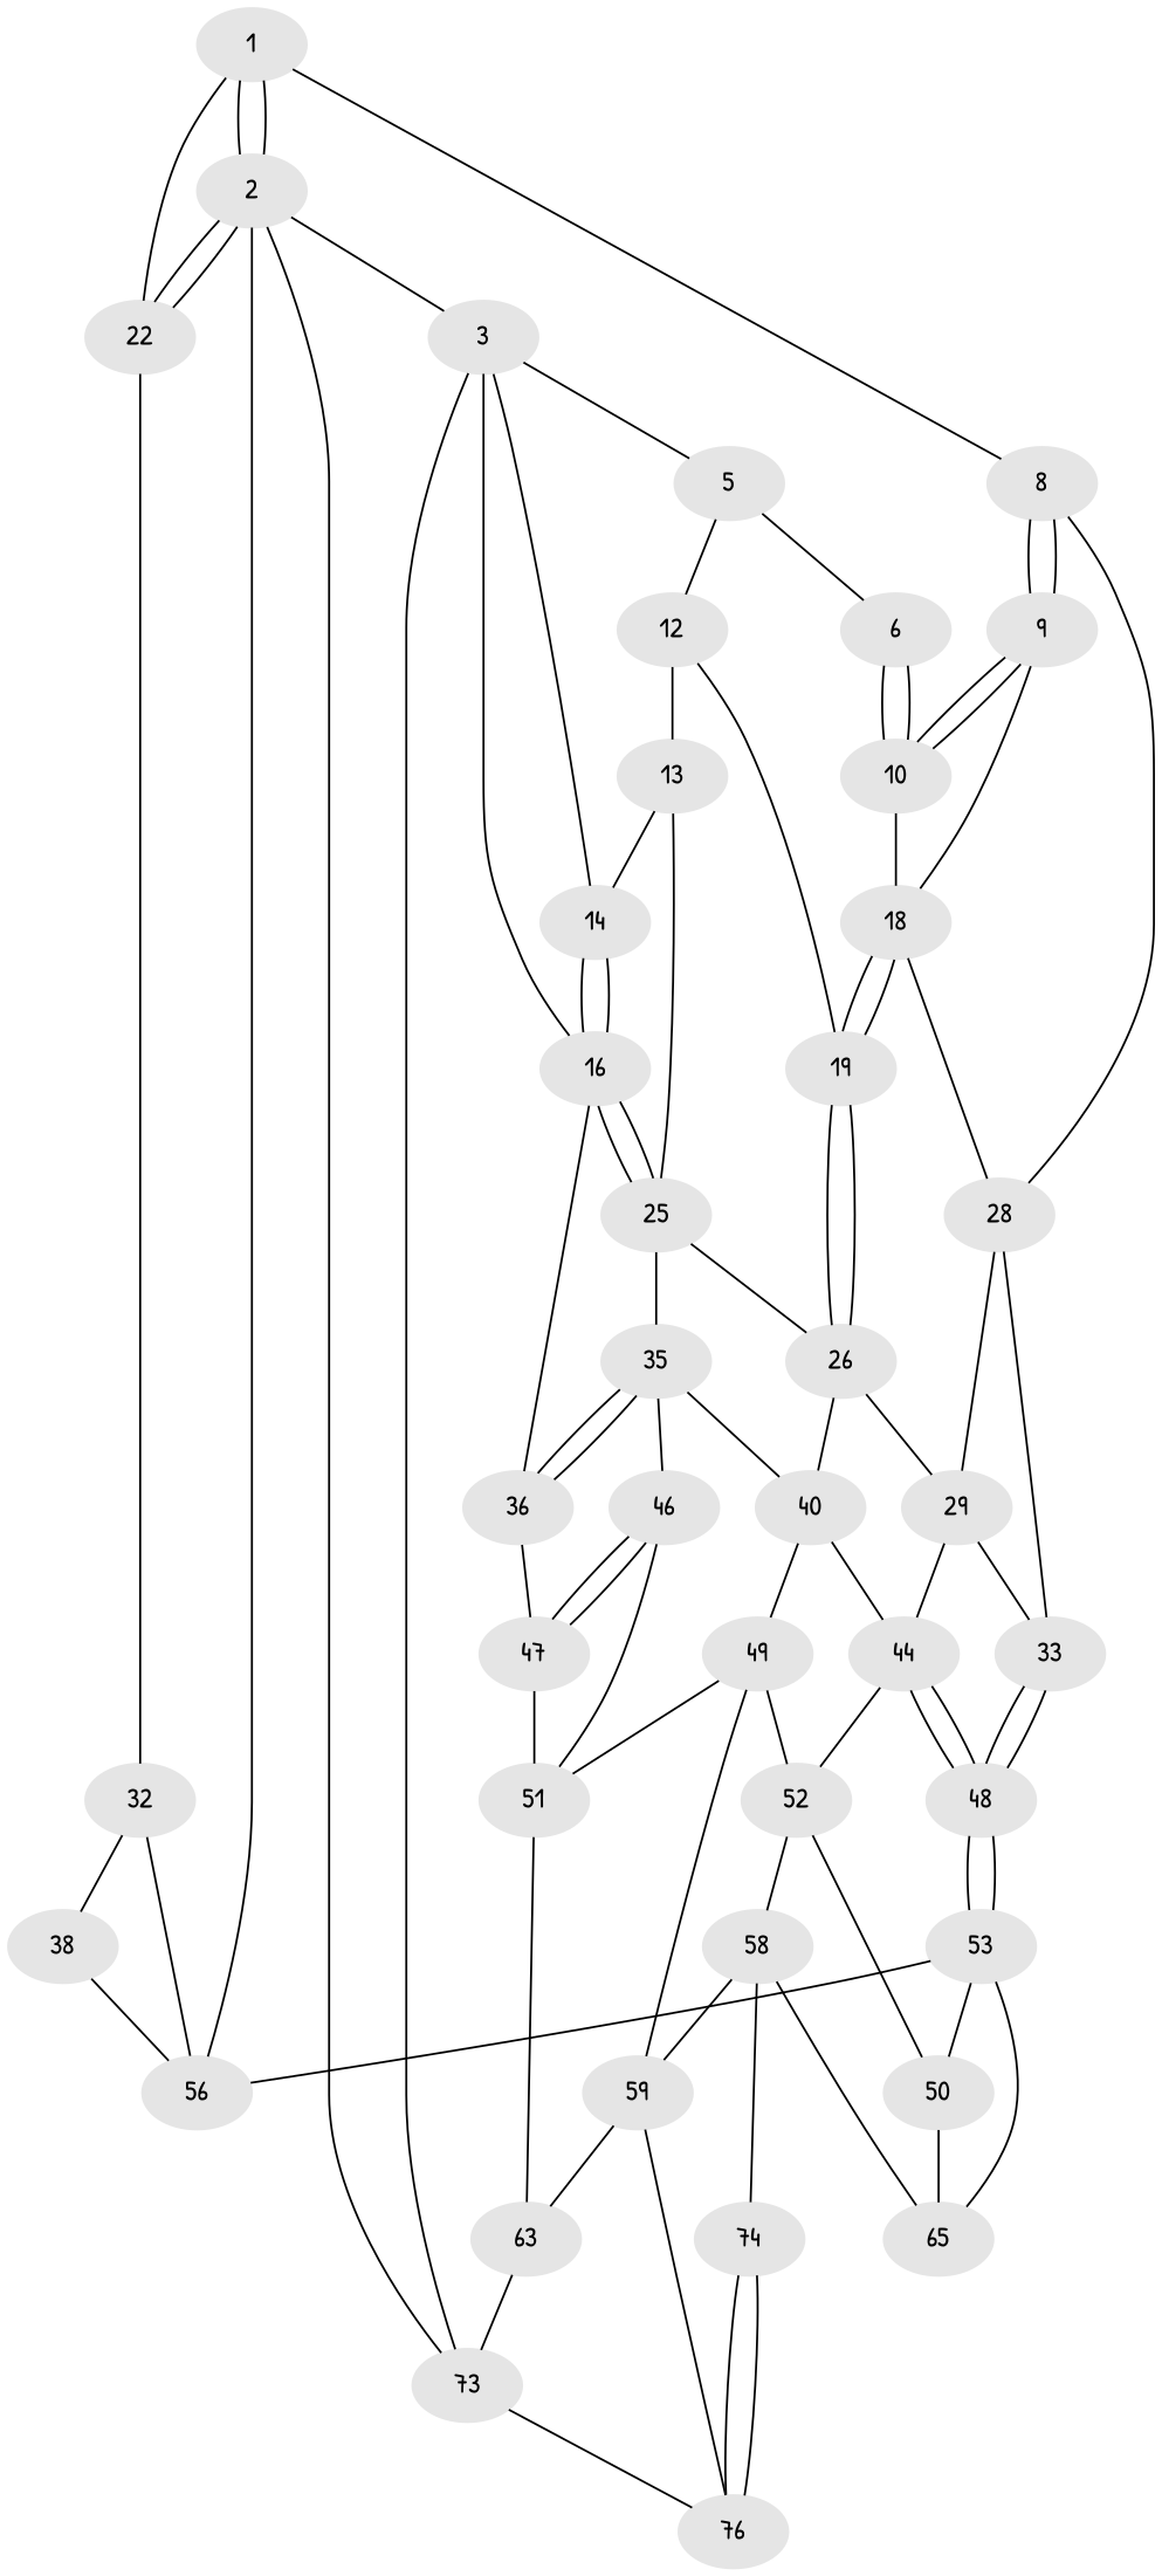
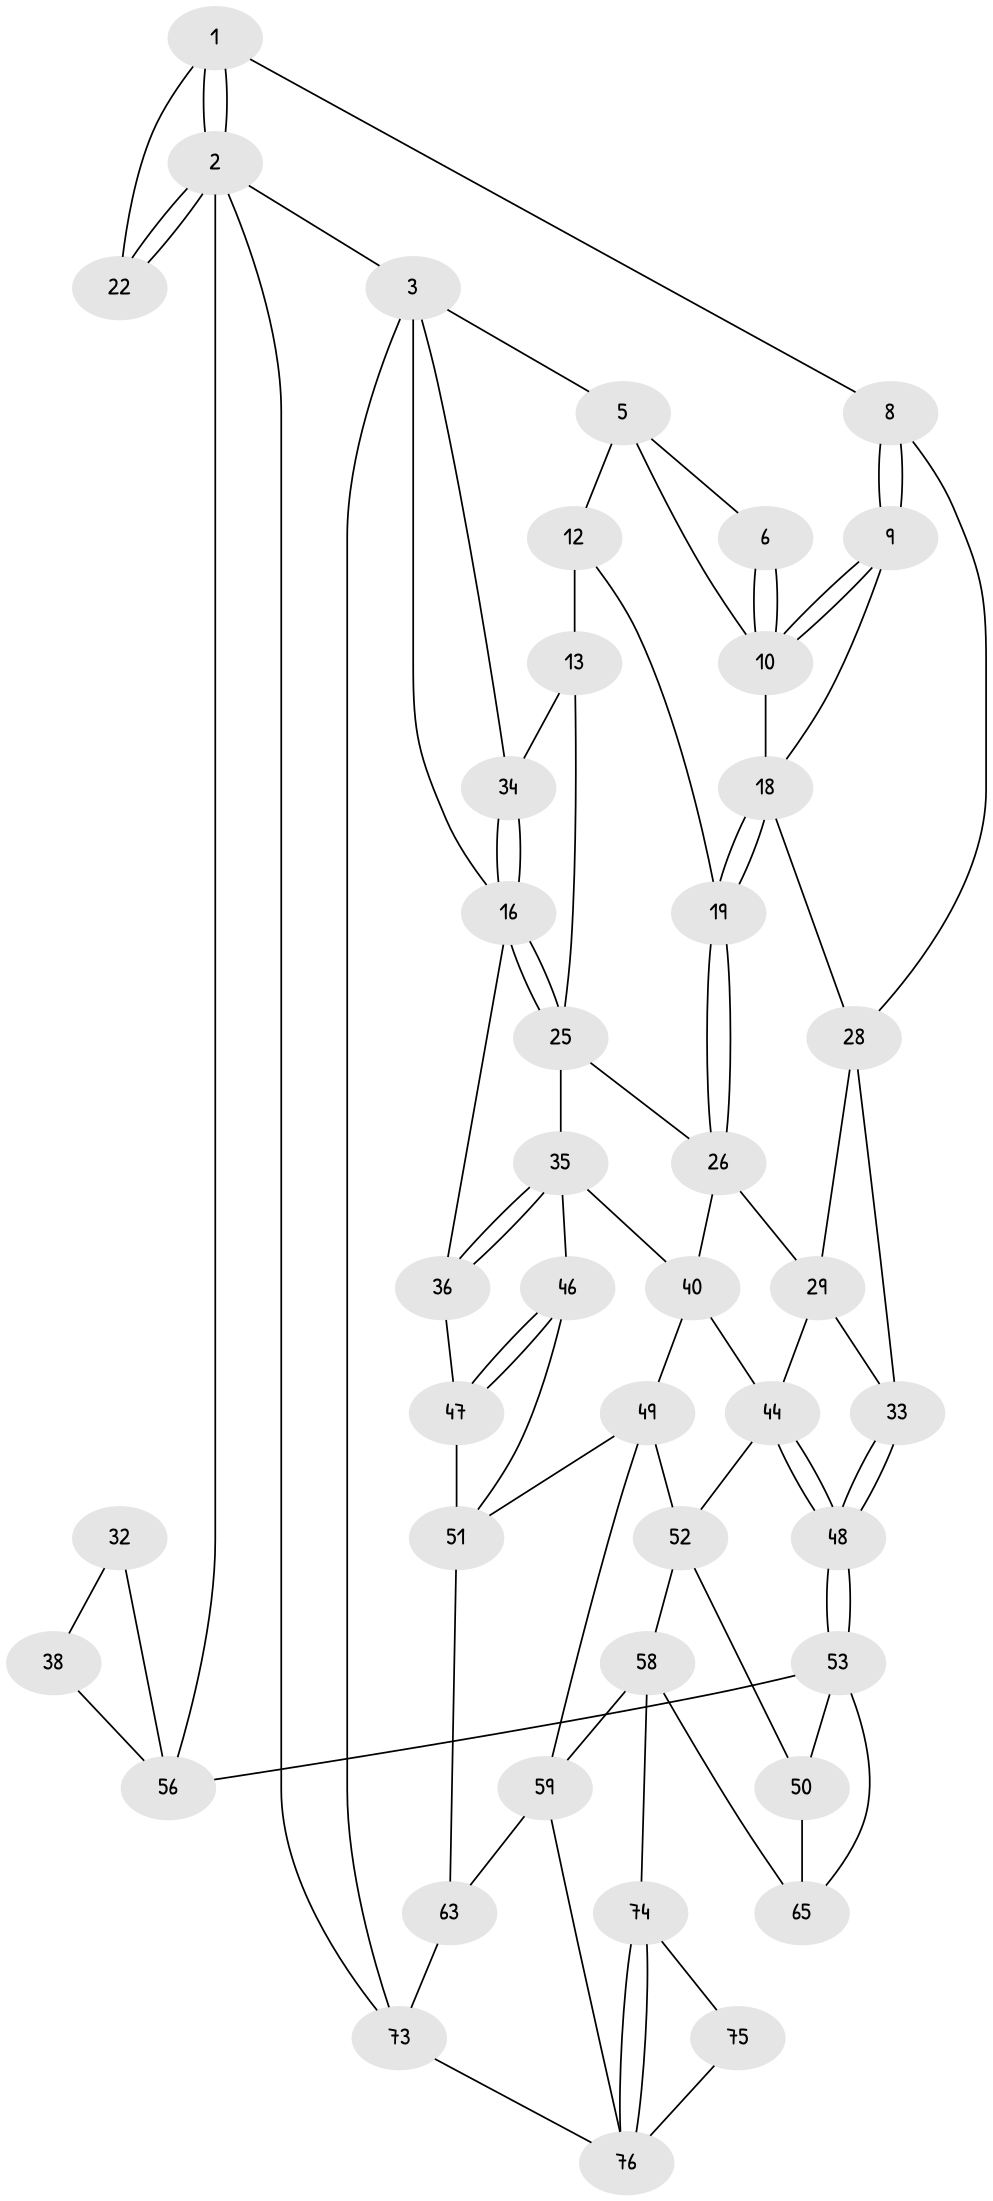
  graph {
    fontname="Patrick Hand"
    node [color=gray90 fontname="Patrick Hand" style=filled]
    edge [fontname="Patrick Hand"]
    1 [super="+7"]
    2 [super="+67"]
    8
    22 [super="+23"]
    3 [super="+4"]
    56 [super="+66"]
    73
    9
    28 [super="+31"]
    32 [super="+39"]
    5 [super="+11"]
-   14
+   14 [label=34]
    16 [super="+17"]
    76 [super="+77"]
    6
    10 [super="+15"]
    12 [super="+20"]
    25 [super="+27"]
    36 [super="+37"]
    18 [super="+21"]
    13 [super="+24"]
    19
    29 [super="+43"]
    33 [super="+34"]
    26 [super="+30"]
    35 [super="+42"]
    47 [super="+61"]
    40 [super="+41"]
    38
    46
    44 [super="+45"]
    49 [super="+50"]
    48
    52 [super="+55"]
    53 [super="+57"]
    51 [super="+60"]
    59 [super="+62"]
    n38 [label=50]
    58 [super="+71"]
    63 [super="+72"]
    65 [super="+70"]
    74
+   75 [super="+78"]
    1 -- 2
    1 -- 2
    1 -- 8
    1 -- 22
    2 -- 22
    2 -- 22
    2 -- 3
    2 -- 56
    2 -- 73
    8 -- 9
    8 -- 9
    8 -- 28
-   22 -- 32
    3 -- 73
    3 -- 5
    3 -- 14
    3 -- 16
    73 -- 76
    9 -- 10
    9 -- 10
    9 -- 18
    28 -- 29
    28 -- 33
    32 -- 56
    32 -- 38
    5 -- 6
+   5 -- 10
    5 -- 12
    14 -- 16
    14 -- 16
    16 -- 25
    16 -- 25
    16 -- 36
    6 -- 10
    6 -- 10
    10 -- 18
    12 -- 13 [weight=2]
    12 -- 19
    25 -- 26
    25 -- 35
    36 -- 47
    18 -- 28
    18 -- 19
    18 -- 19
    13 -- 14
    13 -- 25
    19 -- 26
    19 -- 26
    29 -- 33
    29 -- 44
    33 -- 48
    33 -- 48
    26 -- 29
    26 -- 40
    35 -- 36
    35 -- 36
    35 -- 40
    35 -- 46
    47 -- 51
    40 -- 44
    40 -- 49
    38 -- 56
    46 -- 47
    46 -- 47
    46 -- 51
    44 -- 48
    44 -- 48
    44 -- 52
    49 -- 52
    49 -- 51
    49 -- 59
    48 -- 53
    48 -- 53
    52 -- n38
    52 -- 58
    53 -- 56
    53 -- n38
    53 -- 65
    51 -- 63
    59 -- 76
    59 -- 63
    n38 -- 65
    58 -- 59
    58 -- 65
    58 -- 74
    63 -- 73
    74 -- 76
    74 -- 76
+   74 -- 75
+   75 -- 76
  }
